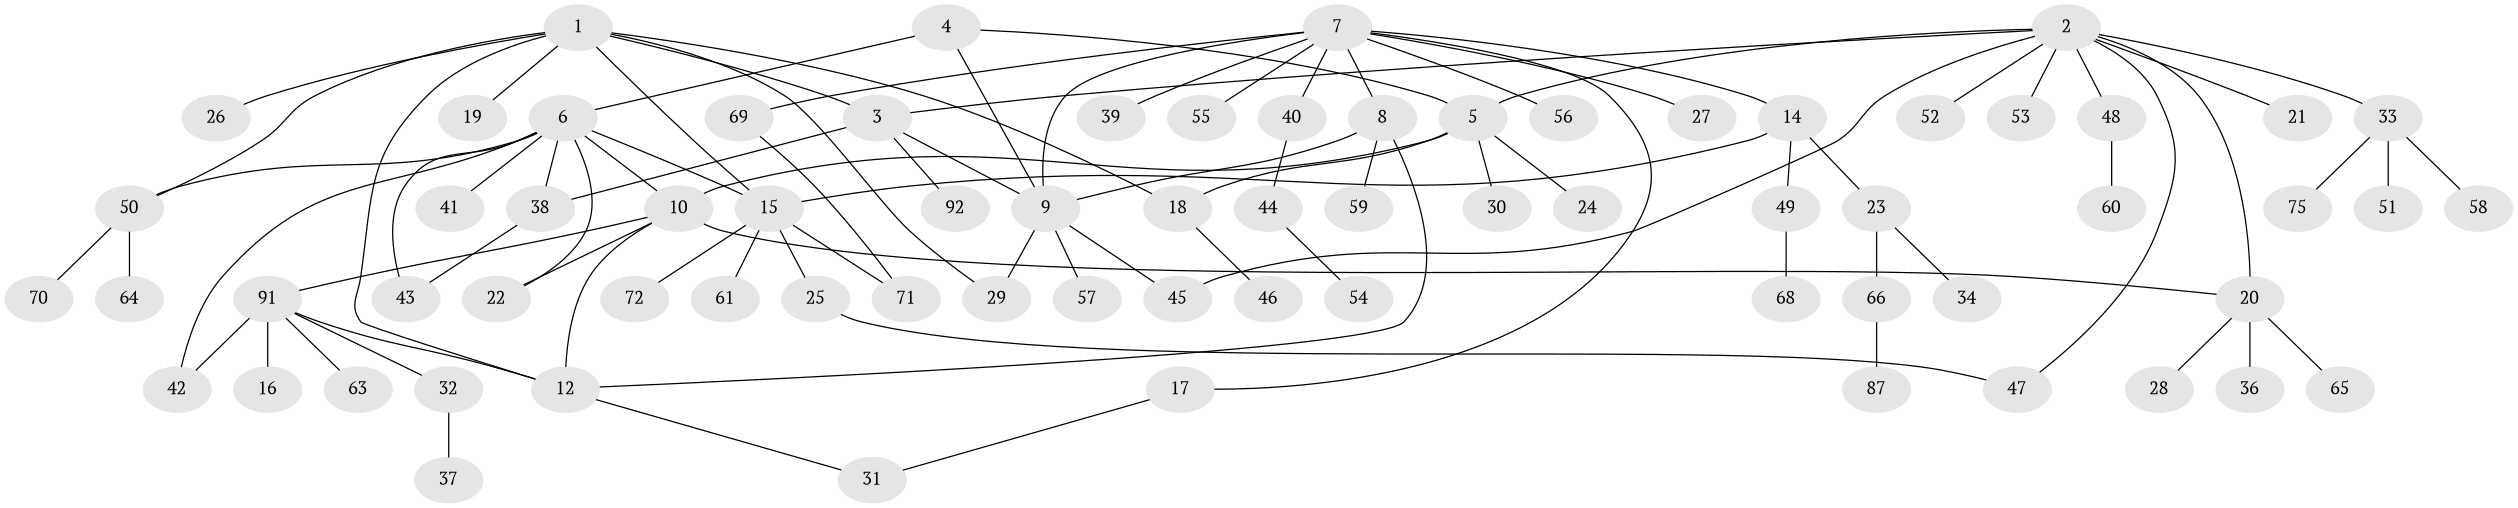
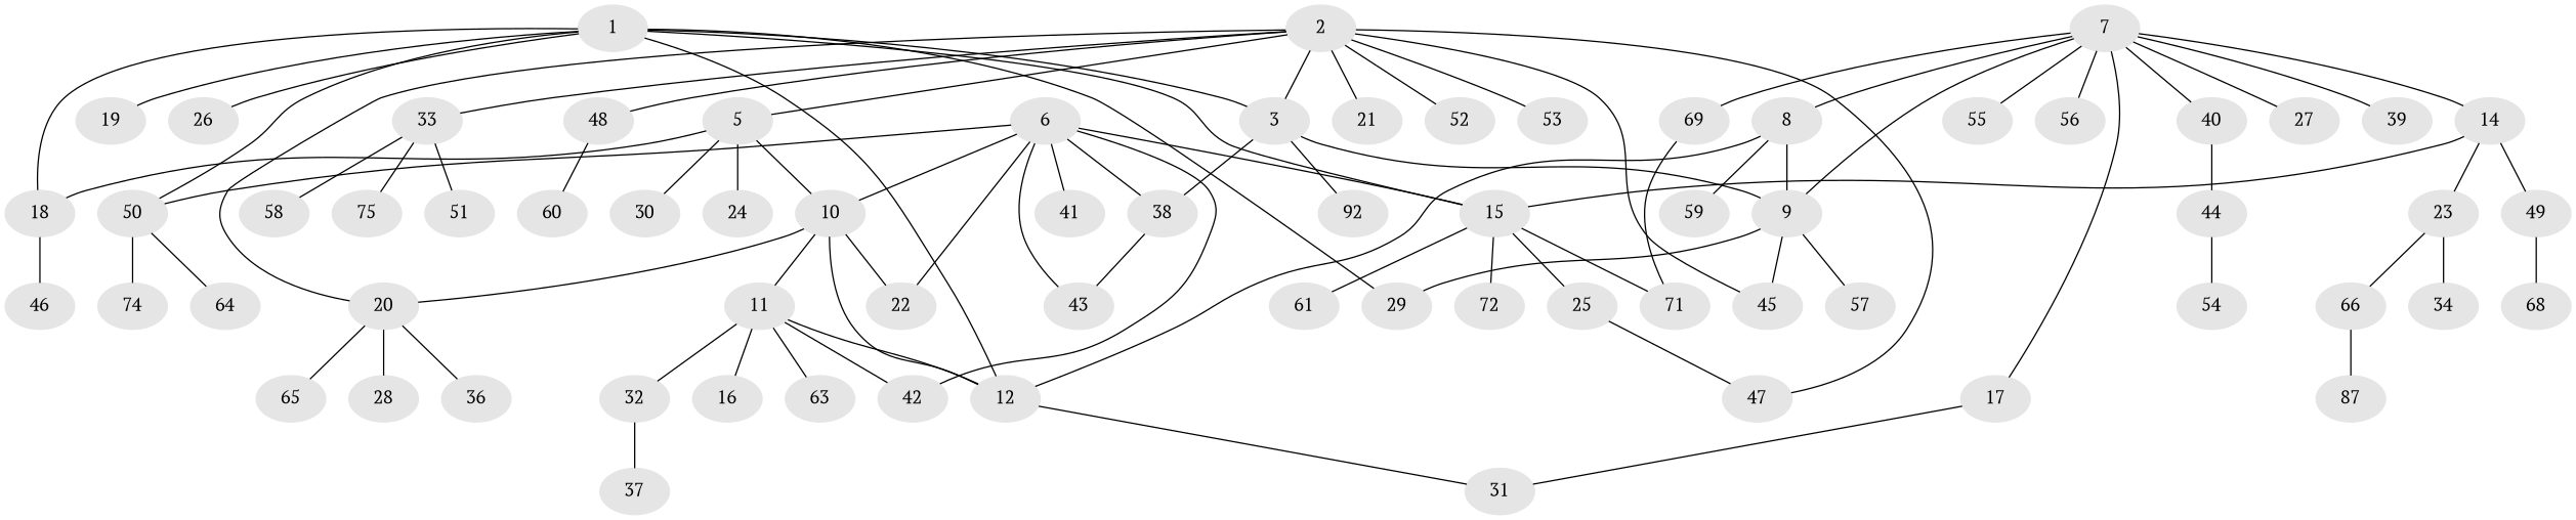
  graph {
    fontname="PT Serif"
    node [color=gray90 fontname="PT Serif" style=filled]
    edge [fontname="PT Serif"]
    1
    3
    12
    15
    19
    26
    29
    50
    18
    2
    5
    20
    21
    33
    45
    47
    48
    52
    53
    9
    38
    n22 [label=92]
    31
    25
    61
    71
    72
    64
-   70
+   70 [label=74]
    24
    30
    10
    28
    36
    65
    n36 [label=75]
    51
    58
    60
    57
    43
-   4
    6
    22
    41
    42
    46
-   11 [label=91]
+   11
    7
    8
    14
    17
    27
    39
    40
    55
    56
    69
    59
    23
    49
    44
    16
    32
    63
    37
    34
    66
    68
    n70 [label=87]
    54
    1 -- 3
    1 -- 12
    1 -- 15
    1 -- 19
    1 -- 26
    1 -- 29
    1 -- 50
    1 -- 18
    3 -- 9
    3 -- 38
    3 -- n22
    12 -- 31
    15 -- 25
    15 -- 61
    15 -- 71
    15 -- 72
    50 -- 64
    50 -- 70
    18 -- 46
    2 -- 3
    2 -- 5
    2 -- 20
    2 -- 21
    2 -- 33
    2 -- 45
    2 -- 47
    2 -- 48
    2 -- 52
    2 -- 53
    5 -- 18
    5 -- 24
    5 -- 30
    5 -- 10
    20 -- 28
    20 -- 36
    20 -- 65
    33 -- n36
    33 -- 51
    33 -- 58
    48 -- 60
    9 -- 29
    9 -- 45
    9 -- 57
    38 -- 43
    25 -- 47
    10 -- 12
    10 -- 20
    10 -- 22
    10 -- 11
-   4 -- 5
-   4 -- 9
-   4 -- 6
    6 -- 15
    6 -- 50
    6 -- 38
    6 -- 10
    6 -- 43
    6 -- 22
    6 -- 41
    6 -- 42
    11 -- 12
    11 -- 42
    11 -- 16
    11 -- 32
    11 -- 63
    7 -- 9
    7 -- 8
    7 -- 14
    7 -- 17
    7 -- 27
    7 -- 39
    7 -- 40
    7 -- 55
    7 -- 56
    7 -- 69
    8 -- 12
    8 -- 9
    8 -- 59
    14 -- 15
    14 -- 23
    14 -- 49
    17 -- 31
    40 -- 44
    69 -- 71
    23 -- 34
    23 -- 66
    49 -- 68
    44 -- 54
    32 -- 37
    66 -- n70
  }
